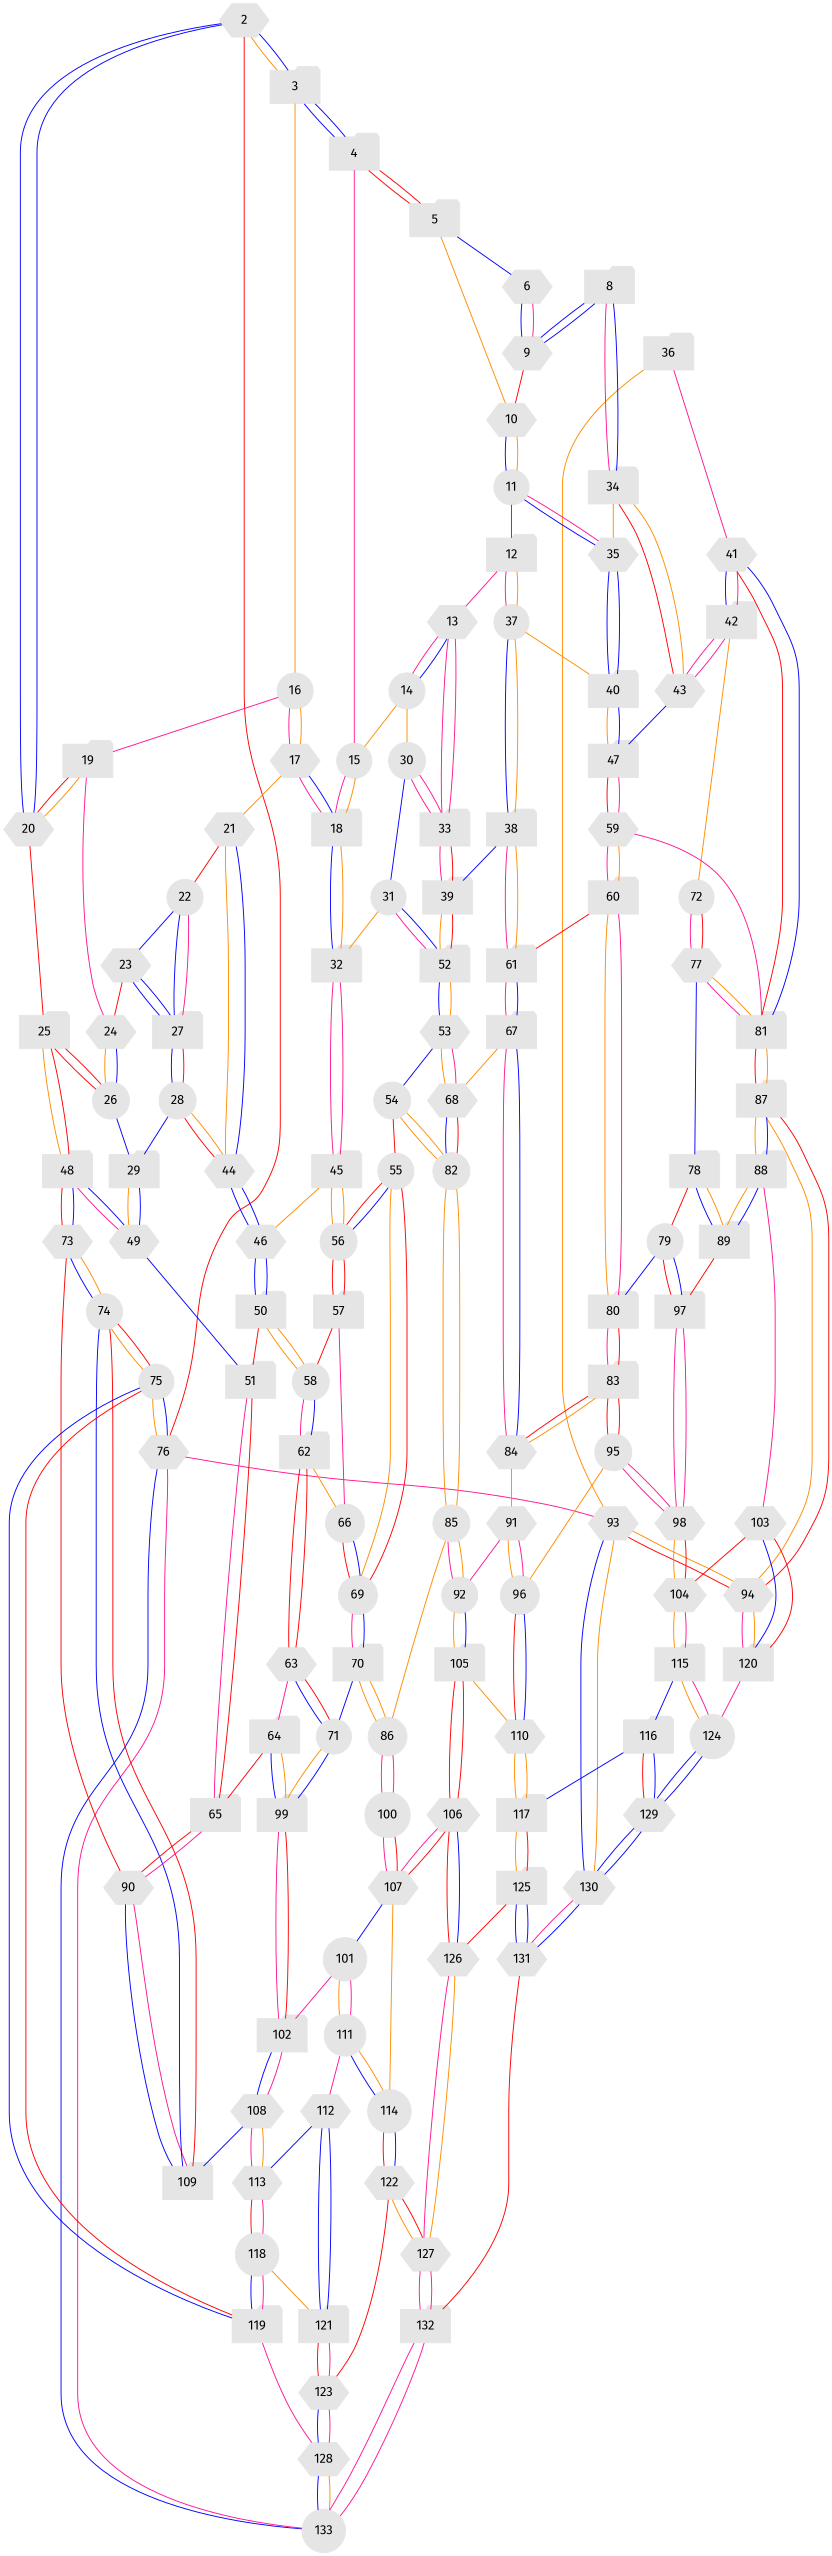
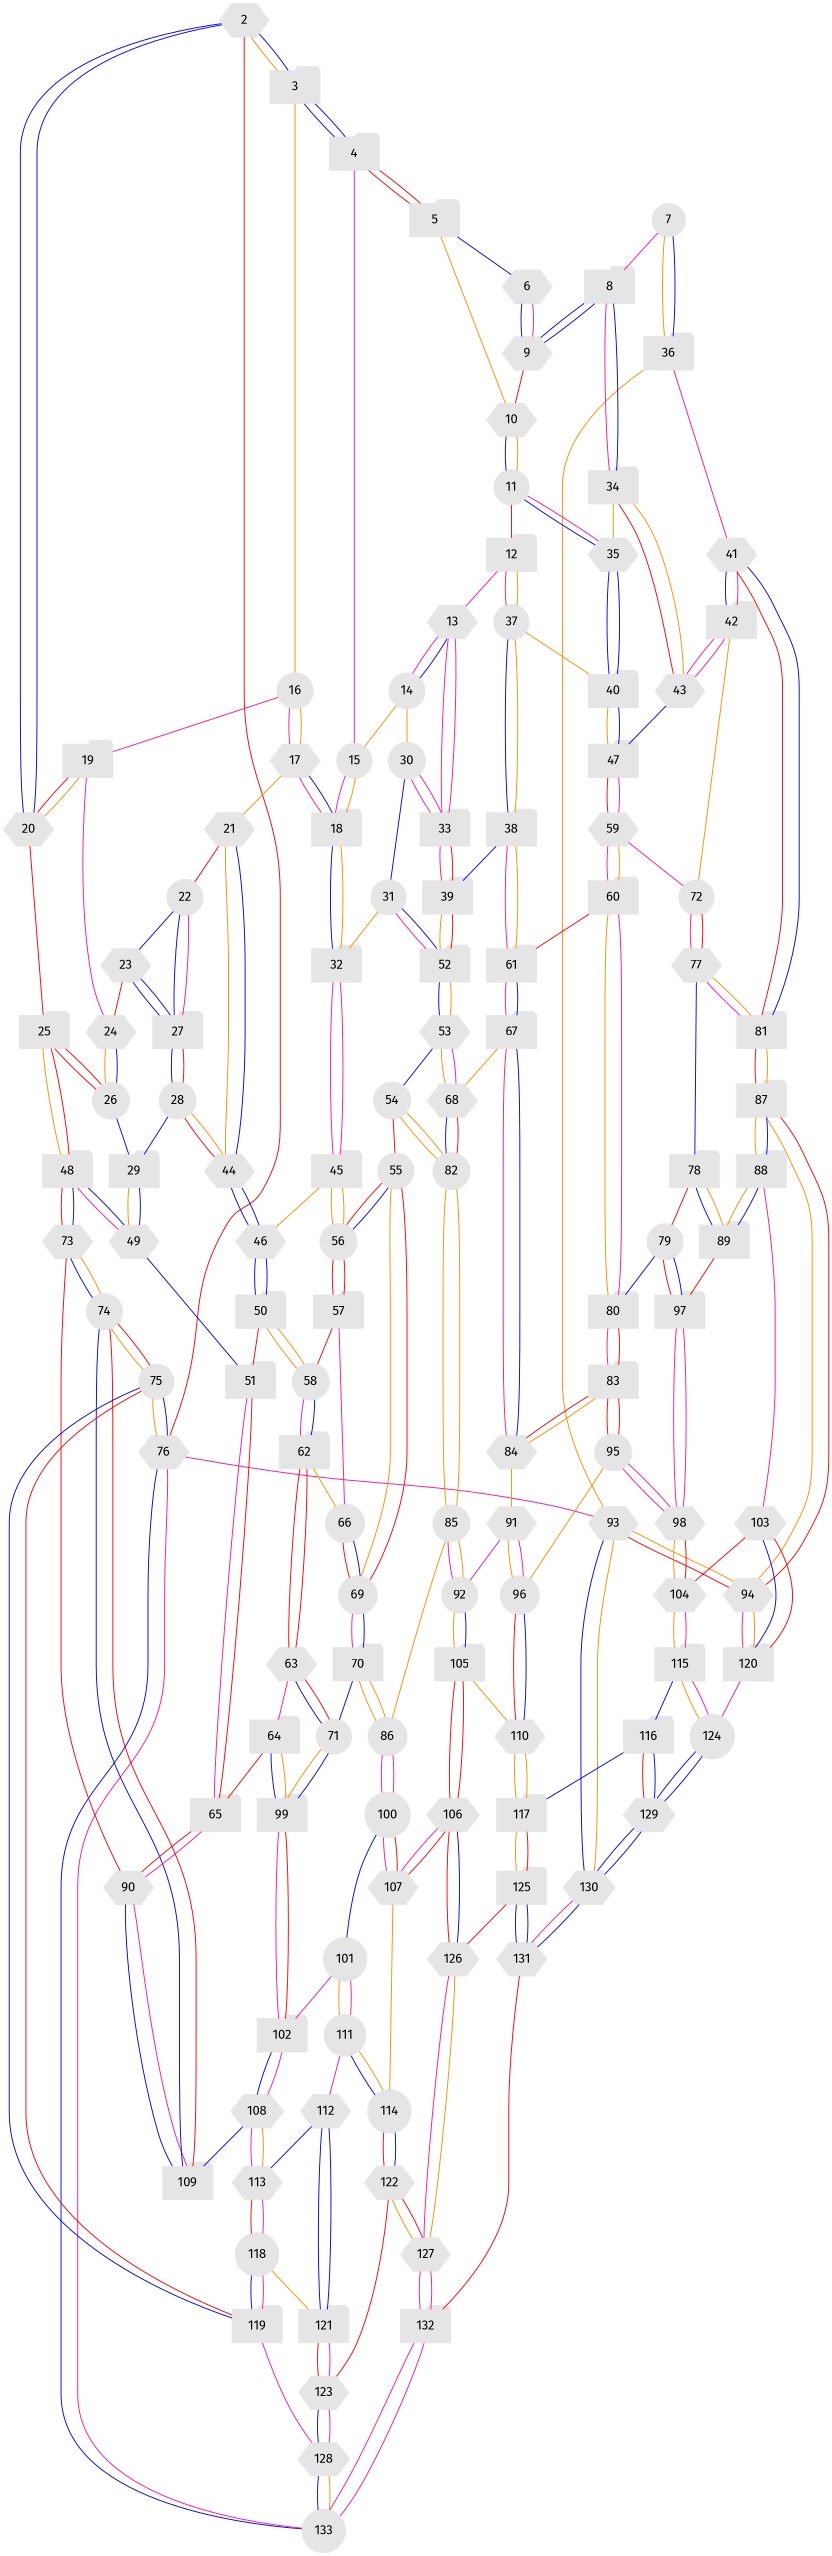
  graph {
    fontname="Fira Sans"
    node [color=gray90 fontname="Fira Sans" shape=folder style=filled]
    edge [color=blue fontname="Fira Sans"]
    2 [shape=hexagon]
    3
    20 [shape=hexagon]
    76 [shape=hexagon]
+   7 [shape=circle]
    36
    8
    41 [shape=hexagon]
    93 [shape=hexagon]
    4
    16 [shape=circle]
    25
    133 [shape=circle]
    5
    15 [shape=circle]
    17 [shape=hexagon]
    19
    6 [shape=hexagon]
    10 [shape=hexagon]
    18
    9 [shape=hexagon]
    11 [shape=circle]
    34
    35 [shape=hexagon]
    43 [shape=hexagon]
    12
    13 [shape=hexagon]
    37 [shape=circle]
    40
    14 [shape=circle]
    33
    38
    30 [shape=circle]
    39
    31 [shape=circle]
    32
    21 [shape=hexagon]
    24 [shape=hexagon]
    22 [shape=circle]
    44 [shape=hexagon]
    45
    26 [shape=circle]
    48
    23 [shape=hexagon]
    27
    46 [shape=hexagon]
    28 [shape=circle]
    29
    49 [shape=hexagon]
    73 [shape=hexagon]
    51
    52
    53 [shape=hexagon]
    56 [shape=circle]
    47
    42
    81
    94 [shape=hexagon]
    130 [shape=hexagon]
    61
    67
    59 [shape=hexagon]
    72 [shape=circle]
    87
    77 [shape=hexagon]
    50
    57
    58 [shape=circle]
    60
    90 [shape=hexagon]
    74 [shape=circle]
    65
    62
    54 [shape=circle]
    68 [shape=hexagon]
    55 [shape=circle]
    82 [shape=circle]
    69 [shape=circle]
    85 [shape=circle]
    70
    66 [shape=circle]
    63 [shape=hexagon]
    80
    83
    84 [shape=hexagon]
    64
    71 [shape=circle]
    99
    102
    109
    91 [shape=hexagon]
    86 [shape=circle]
    100 [shape=circle]
    78
    75 [shape=circle]
    119
    128 [shape=hexagon]
    79 [shape=circle]
    89
    97
    98 [shape=hexagon]
    95 [shape=circle]
    88
    92 [shape=circle]
    96 [shape=circle]
    105
    101 [shape=circle]
    107 [shape=hexagon]
    103 [shape=hexagon]
    120
    104 [shape=hexagon]
    110 [shape=hexagon]
    106 [shape=hexagon]
    131 [shape=hexagon]
    124 [shape=circle]
    117
    115
    108 [shape=hexagon]
    111 [shape=circle]
    114 [shape=circle]
    112 [shape=hexagon]
    113 [shape=hexagon]
    116
    126 [shape=hexagon]
    127 [shape=hexagon]
    122 [shape=hexagon]
    118 [shape=circle]
    125
    121
    123 [shape=hexagon]
    129 [shape=hexagon]
    132
    2 -- 3 [color=darkorange]
    2 -- 3
    2 -- 20
    2 -- 20
    2 -- 76 [color=red]
    3 -- 4
    3 -- 4
    3 -- 16 [color=darkorange]
    20 -- 25 [color=red]
    76 -- 93 [color=deeppink]
    76 -- 133
    76 -- 133 [color=deeppink]
+   7 -- 36 [color=darkorange]
+   7 -- 36
+   7 -- 8 [color=deeppink]
    36 -- 41 [color=deeppink]
    36 -- 93 [color=darkorange]
    8 -- 9
    8 -- 9
    8 -- 34 [color=deeppink]
    8 -- 34
    41 -- 42
    41 -- 42 [color=deeppink]
    41 -- 81 [color=red]
    41 -- 81
    93 -- 94 [color=red]
    93 -- 94 [color=darkorange]
    93 -- 130
    93 -- 130 [color=darkorange]
    4 -- 5 [color=red]
    4 -- 5 [color=red]
    4 -- 15 [color=deeppink]
    16 -- 17 [color=deeppink]
    16 -- 17 [color=darkorange]
    16 -- 19 [color=deeppink]
    25 -- 26 [color=red]
    25 -- 26 [color=red]
    25 -- 48 [color=darkorange]
    25 -- 48 [color=red]
    5 -- 6
    5 -- 10 [color=darkorange]
    15 -- 18 [color=deeppink]
    15 -- 18 [color=darkorange]
    17 -- 18 [color=deeppink]
    17 -- 18
    17 -- 21 [color=darkorange]
    19 -- 20 [color=red]
    19 -- 20 [color=darkorange]
    19 -- 24 [color=deeppink]
    6 -- 9
    6 -- 9 [color=deeppink]
    10 -- 11
    10 -- 11 [color=darkorange]
    18 -- 32
    18 -- 32 [color=darkorange]
    9 -- 10 [color=red]
    11 -- 35
    11 -- 35 [color=deeppink]
    11 -- 12 [color=red]
    34 -- 35 [color=darkorange]
    34 -- 43 [color=red]
    34 -- 43 [color=darkorange]
    35 -- 40
    35 -- 40
    43 -- 47
    12 -- 13 [color=deeppink]
    12 -- 37 [color=deeppink]
    12 -- 37 [color=darkorange]
    13 -- 14 [color=deeppink]
    13 -- 14
    13 -- 33 [color=deeppink]
    13 -- 33 [color=deeppink]
    37 -- 40 [color=darkorange]
    37 -- 38
    37 -- 38 [color=darkorange]
    40 -- 47 [color=darkorange]
    40 -- 47
    14 -- 15 [color=darkorange]
    14 -- 30 [color=darkorange]
    33 -- 39 [color=deeppink]
    33 -- 39 [color=red]
    38 -- 39
    38 -- 61 [color=deeppink]
    38 -- 61 [color=darkorange]
    30 -- 33 [color=deeppink]
    30 -- 33 [color=deeppink]
    30 -- 31
    39 -- 52 [color=darkorange]
    39 -- 52 [color=red]
    31 -- 32 [color=darkorange]
    31 -- 52 [color=deeppink]
    31 -- 52
    32 -- 45 [color=deeppink]
    32 -- 45 [color=deeppink]
    21 -- 22 [color=red]
    21 -- 44 [color=darkorange]
    21 -- 44
    24 -- 26 [color=darkorange]
    24 -- 26
    22 -- 23
    22 -- 27
    22 -- 27 [color=deeppink]
    44 -- 46
    44 -- 46
    45 -- 46 [color=darkorange]
    45 -- 56 [color=darkorange]
    45 -- 56 [color=darkorange]
    26 -- 29
    48 -- 49 [color=deeppink]
    48 -- 49
    48 -- 73 [color=red]
    48 -- 73
    23 -- 24 [color=red]
    23 -- 27
    23 -- 27
    27 -- 28
    27 -- 28 [color=red]
    46 -- 50
    46 -- 50
    28 -- 44 [color=red]
    28 -- 44 [color=darkorange]
    28 -- 29
    29 -- 49 [color=darkorange]
    29 -- 49
    49 -- 51
    73 -- 90 [color=red]
    73 -- 74
    73 -- 74 [color=darkorange]
    51 -- 65 [color=deeppink]
    51 -- 65 [color=red]
    52 -- 53
    52 -- 53 [color=darkorange]
    53 -- 54
    53 -- 68 [color=darkorange]
    53 -- 68 [color=deeppink]
    56 -- 57 [color=red]
    56 -- 57 [color=red]
    47 -- 59 [color=red]
    47 -- 59 [color=deeppink]
    42 -- 43 [color=deeppink]
    42 -- 43 [color=deeppink]
    42 -- 72 [color=darkorange]
    81 -- 87 [color=red]
    81 -- 87 [color=darkorange]
    94 -- 120 [color=deeppink]
    94 -- 120 [color=darkorange]
    130 -- 131 [color=deeppink]
    130 -- 131
    61 -- 67 [color=deeppink]
    61 -- 67
    67 -- 68 [color=darkorange]
    67 -- 84 [color=deeppink]
    67 -- 84
-   59 -- 81 [color=deeppink]
+   59 -- 72 [color=deeppink]
    59 -- 60 [color=deeppink]
    59 -- 60 [color=darkorange]
    72 -- 77 [color=deeppink]
    72 -- 77 [color=red]
    87 -- 94 [color=darkorange]
    87 -- 94 [color=red]
    87 -- 88 [color=darkorange]
    87 -- 88
    77 -- 81 [color=deeppink]
    77 -- 81 [color=darkorange]
    77 -- 78
    50 -- 51 [color=red]
    50 -- 58 [color=darkorange]
    50 -- 58 [color=darkorange]
    57 -- 58 [color=red]
    57 -- 66 [color=deeppink]
    58 -- 62 [color=deeppink]
    58 -- 62
    60 -- 61 [color=red]
    60 -- 80 [color=darkorange]
    60 -- 80 [color=deeppink]
    90 -- 109
    90 -- 109 [color=deeppink]
    74 -- 109
    74 -- 109 [color=red]
    74 -- 75 [color=darkorange]
    74 -- 75 [color=red]
    65 -- 90 [color=red]
    65 -- 90 [color=deeppink]
    62 -- 66 [color=darkorange]
    62 -- 63 [color=red]
    62 -- 63 [color=red]
    54 -- 55 [color=red]
    54 -- 82 [color=darkorange]
    54 -- 82 [color=darkorange]
    68 -- 82
    68 -- 82 [color=red]
    55 -- 56 [color=red]
    55 -- 56
    55 -- 69 [color=darkorange]
    55 -- 69 [color=red]
    82 -- 85 [color=darkorange]
    82 -- 85 [color=darkorange]
    69 -- 70 [color=deeppink]
    69 -- 70
    85 -- 86 [color=darkorange]
    85 -- 92 [color=deeppink]
    85 -- 92 [color=darkorange]
    70 -- 71
    70 -- 86 [color=darkorange]
    70 -- 86 [color=darkorange]
    66 -- 69 [color=red]
    66 -- 69
    63 -- 64 [color=deeppink]
    63 -- 71
    63 -- 71 [color=red]
    80 -- 83 [color=deeppink]
    80 -- 83 [color=red]
    83 -- 84 [color=red]
    83 -- 84 [color=darkorange]
    83 -- 95 [color=red]
    83 -- 95 [color=red]
    84 -- 91 [color=darkorange]
    64 -- 65 [color=red]
    64 -- 99
    64 -- 99 [color=darkorange]
    71 -- 99 [color=darkorange]
    71 -- 99
    99 -- 102 [color=deeppink]
    99 -- 102 [color=red]
    102 -- 108
    102 -- 108 [color=deeppink]
    91 -- 92 [color=deeppink]
    91 -- 96 [color=darkorange]
    91 -- 96 [color=deeppink]
    86 -- 100 [color=deeppink]
    86 -- 100 [color=deeppink]
-   107 -- 101
+   100 -- 101
    100 -- 107 [color=deeppink]
    100 -- 107 [color=red]
    78 -- 79 [color=red]
    78 -- 89
    78 -- 89 [color=darkorange]
    75 -- 76 [color=darkorange]
    75 -- 76
    75 -- 119
    75 -- 119 [color=red]
    119 -- 128 [color=deeppink]
    128 -- 133
    128 -- 133 [color=darkorange]
    79 -- 80
    79 -- 97 [color=red]
    79 -- 97
    89 -- 97 [color=red]
    97 -- 98 [color=deeppink]
    97 -- 98 [color=deeppink]
    98 -- 104 [color=darkorange]
    98 -- 104 [color=red]
    95 -- 98 [color=deeppink]
    95 -- 98 [color=deeppink]
    95 -- 96 [color=darkorange]
    88 -- 89 [color=darkorange]
    88 -- 89
    88 -- 103 [color=deeppink]
    92 -- 105 [color=darkorange]
    92 -- 105
    96 -- 110 [color=red]
    96 -- 110
    105 -- 110 [color=darkorange]
    105 -- 106 [color=red]
    105 -- 106 [color=red]
    101 -- 102 [color=deeppink]
    101 -- 111 [color=darkorange]
    101 -- 111 [color=deeppink]
    107 -- 114 [color=darkorange]
    103 -- 120
    103 -- 120 [color=red]
    103 -- 104 [color=red]
    120 -- 124 [color=deeppink]
    104 -- 115 [color=darkorange]
    104 -- 115 [color=deeppink]
    110 -- 117 [color=darkorange]
    110 -- 117 [color=darkorange]
    106 -- 107 [color=deeppink]
    106 -- 107 [color=red]
    106 -- 126 [color=red]
    106 -- 126
    131 -- 132 [color=red]
    124 -- 129
    124 -- 129
    117 -- 125 [color=darkorange]
    117 -- 125 [color=red]
    115 -- 124 [color=darkorange]
    115 -- 124 [color=deeppink]
    115 -- 116
    108 -- 109
    108 -- 113 [color=deeppink]
    108 -- 113 [color=darkorange]
    111 -- 114
    111 -- 114 [color=darkorange]
    111 -- 112 [color=deeppink]
    114 -- 122 [color=red]
    114 -- 122
    112 -- 113
    112 -- 121
    112 -- 121
    113 -- 118 [color=red]
    113 -- 118 [color=deeppink]
    116 -- 117
    116 -- 129 [color=red]
    116 -- 129
    126 -- 127 [color=deeppink]
    126 -- 127 [color=darkorange]
    127 -- 132 [color=deeppink]
    127 -- 132 [color=deeppink]
    122 -- 127 [color=darkorange]
    122 -- 127 [color=red]
    122 -- 123 [color=red]
    118 -- 119
    118 -- 119 [color=deeppink]
    118 -- 121 [color=darkorange]
    125 -- 131
    125 -- 131
    125 -- 126 [color=red]
    121 -- 123 [color=red]
    121 -- 123 [color=deeppink]
    123 -- 128
    123 -- 128 [color=deeppink]
    129 -- 130
    129 -- 130
    132 -- 133 [color=deeppink]
    132 -- 133 [color=deeppink]
  }
